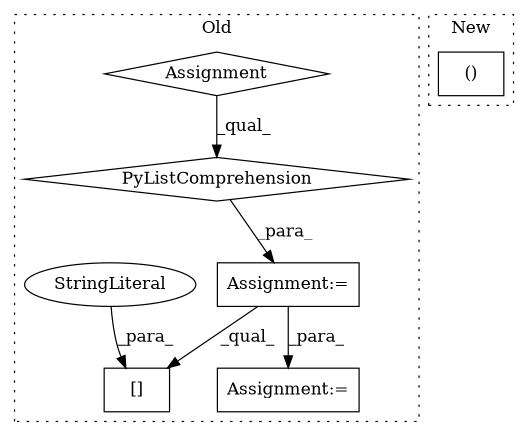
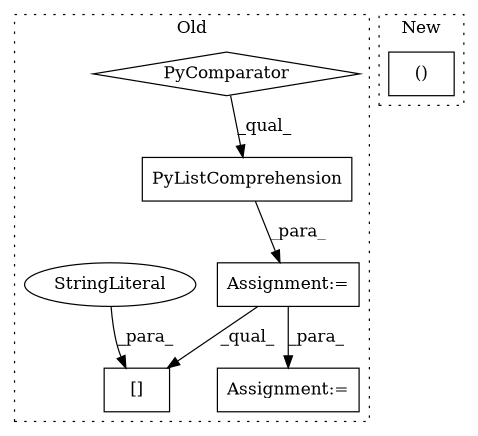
  digraph {
    node [a=7 l=1 shape=box]
-   n1 [a=113 l=21 label=Assignment s=1493 shape=diamond]
+   n1 [a=113 l=21 label=PyComparator s=1493 shape=diamond]
    n2 [label="Assignment:=" s=1563]
-   n3 [a=109 l=122 label=PyListComprehension s=1400 shape=diamond]
+   n3 [a=109 l=122 label=PyListComprehension s=1400]
    n4 [a=2 l="9,1" label="[]" s="1614,1648"]
    n5 [a=45 l=25 label=StringLiteral s=1623 shape=ellipse]
    n6 [label="Assignment:=" s=1379]
    n7 [a=106 l=15 label="()" s=1103]
    subgraph cluster_1 {
      label=Old
      style=dotted
      n1
      n2
      n3
      n4
      n5
      n6
    }
    subgraph cluster_2 {
      label=New
      style=dotted
      n7
    }
    n1 -> n3 [label=_qual_]
    n3 -> n6 [label=_para_]
    n5 -> n4 [label=_para_]
    n6 -> n2 [label=_para_]
    n6 -> n4 [label=_qual_]
  }
